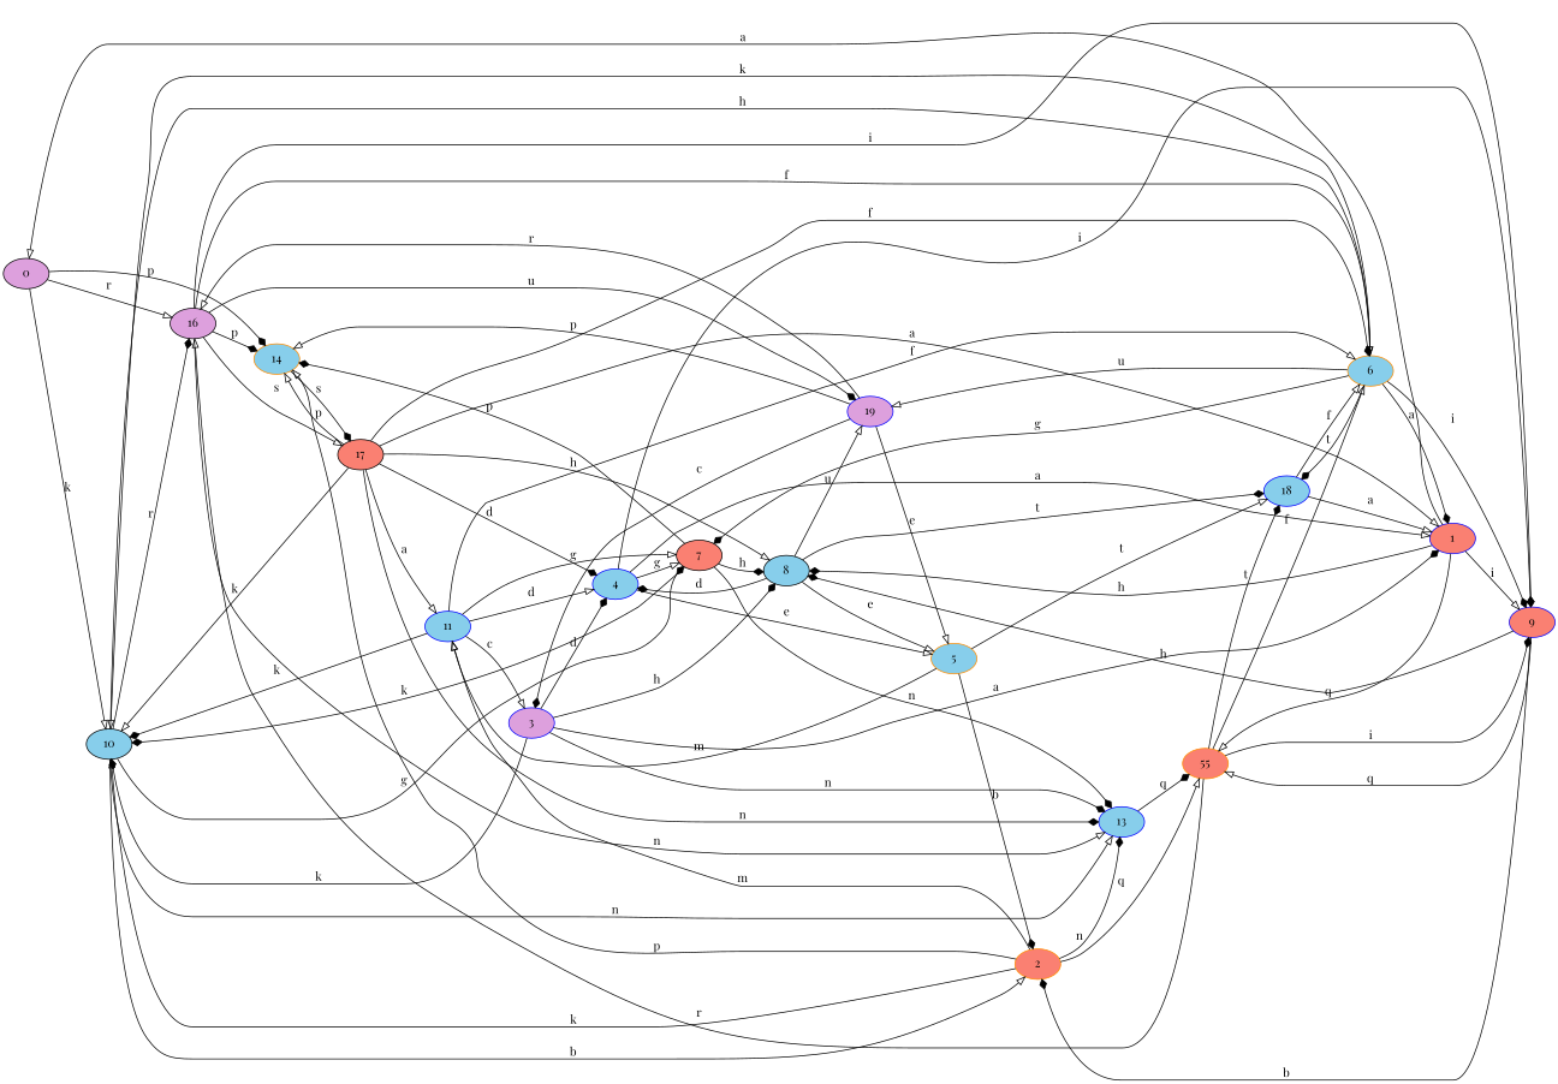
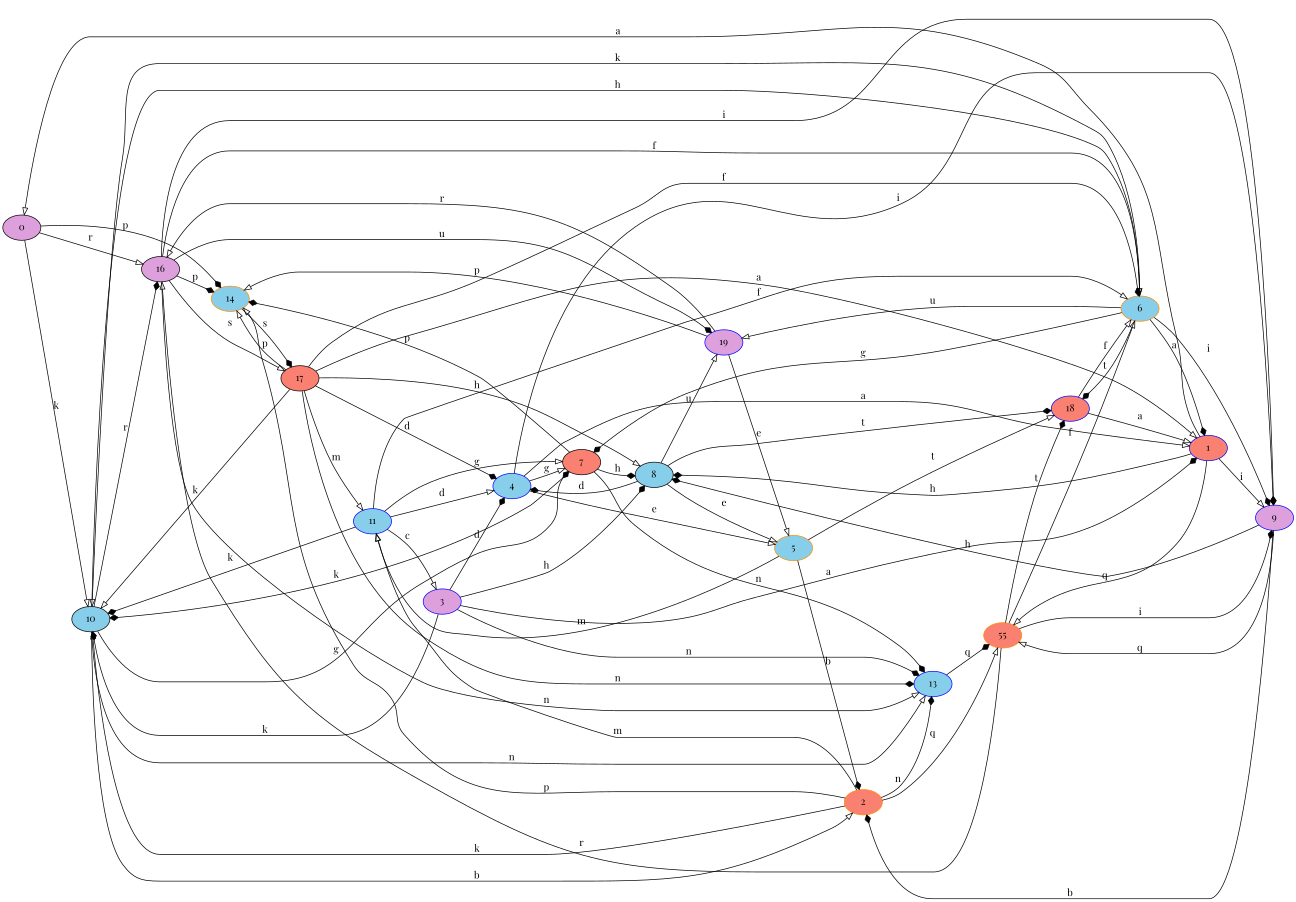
  strict digraph {
    fontname="Playfair Display"
    rankdir=LR
    node [color=blue fillcolor=skyblue fontname="Playfair Display" style=filled]
    edge [arrowhead=onormal fontname="Playfair Display"]
    0 [color=black fillcolor=plum]
    10 [color=black]
    14 [color=darkorange]
    16 [color=black fillcolor=plum]
    2 [color=darkorange fillcolor=salmon]
    13
    7 [color=black fillcolor=salmon]
    6 [color=darkorange]
    17 [color=black fillcolor=salmon]
-   9 [fillcolor=salmon]
+   9 [fillcolor=plum]
    19 [fillcolor=plum]
    1 [fillcolor=salmon]
    8 [color=black]
    n14 [color=darkorange fillcolor=salmon label=55]
    4
    5 [color=darkorange]
-   18
+   18 [fillcolor=salmon]
    11
    3 [fillcolor=plum]
    0 -> 10 [label=k]
    0 -> 14 [arrowhead=diamond label=p]
    0 -> 16 [label=r]
    10 -> 16 [arrowhead=diamond label=r]
    10 -> 2 [label=b]
    10 -> 13 [label=n]
    10 -> 7 [arrowhead=diamond label=g]
    10 -> 6 [label=h]
    14 -> 17 [arrowhead=diamond label=s]
    16 -> 14 [arrowhead=diamond label=p]
    16 -> 13 [label=n]
    16 -> 6 [label=f]
    16 -> 17 [label=s]
    16 -> 9 [arrowhead=diamond label=i]
    16 -> 19 [arrowhead=diamond label=u]
    2 -> 10 [label=k]
    2 -> 14 [label=p]
    2 -> 13 [arrowhead=diamond label=n]
    2 -> n14 [label=q]
    2 -> 11 [label=m]
    13 -> n14 [arrowhead=diamond label=q]
    7 -> 10 [arrowhead=diamond label=k]
    7 -> 14 [arrowhead=diamond label=p]
    7 -> 13 [arrowhead=diamond label=n]
    7 -> 8 [arrowhead=diamond label=h]
    6 -> 10 [label=k]
    6 -> 7 [arrowhead=diamond label=g]
    6 -> 9 [arrowhead=diamond label=i]
    6 -> 19 [label=u]
    6 -> 1 [arrowhead=diamond label=a]
    6 -> 18 [arrowhead=diamond label=t]
    17 -> 10 [label=k]
    17 -> 14 [label=p]
    17 -> 13 [arrowhead=diamond label=n]
    17 -> 6 [arrowhead=diamond label=f]
    17 -> 1 [label=a]
    17 -> 8 [label=h]
    17 -> 4 [arrowhead=diamond label=d]
-   17 -> 11 [label=a]
+   17 -> 11 [label=m]
    9 -> 2 [arrowhead=diamond label=b]
    9 -> 8 [arrowhead=diamond label=h]
    9 -> n14 [label=q]
    19 -> 14 [label=p]
    19 -> 16 [label=r]
    19 -> 5 [label=e]
-   19 -> 3 [arrowhead=diamond label=c]
    1 -> 0 [label=a]
    1 -> 9 [label=i]
    1 -> 8 [arrowhead=diamond label=h]
    1 -> n14 [label=q]
    8 -> 19 [label=u]
    8 -> 4 [arrowhead=diamond label=d]
    8 -> 5 [label=e]
    8 -> 18 [arrowhead=diamond label=t]
    n14 -> 16 [label=r]
    n14 -> 6 [label=f]
    n14 -> 9 [arrowhead=diamond label=i]
    n14 -> 18 [arrowhead=diamond label=t]
    4 -> 7 [label=g]
    4 -> 9 [arrowhead=diamond label=i]
    4 -> 1 [label=a]
    4 -> 5 [label=e]
    5 -> 2 [arrowhead=diamond label=b]
    5 -> 18 [label=t]
    5 -> 11 [label=m]
    18 -> 6 [label=f]
    18 -> 1 [label=a]
    11 -> 10 [arrowhead=diamond label=k]
    11 -> 7 [label=g]
    11 -> 6 [label=f]
    11 -> 4 [label=d]
    11 -> 3 [label=c]
    3 -> 10 [arrowhead=diamond label=k]
    3 -> 13 [arrowhead=diamond label=n]
    3 -> 1 [arrowhead=diamond label=a]
    3 -> 8 [arrowhead=diamond label=h]
    3 -> 4 [arrowhead=diamond label=d]
  }
